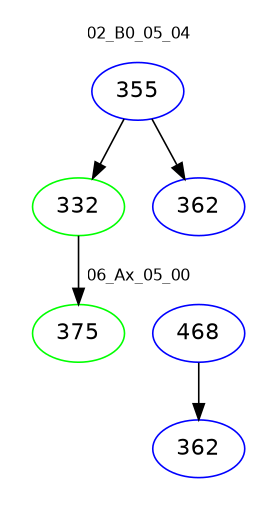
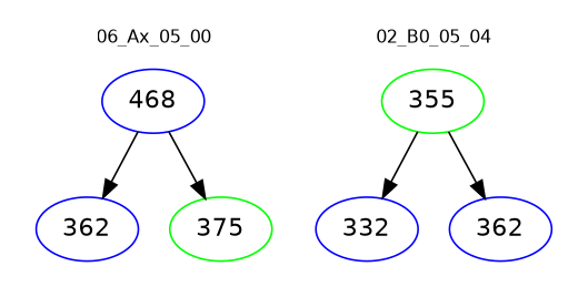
  digraph {
    fontname="DejaVu Sans"
    node [color=blue fontname="DejaVu Sans"]
    edge [color=black fontname="DejaVu Sans"]
    n1 [label=468]
    n2 [label=362]
    n3 [color=green label=375]
-   n4 [label=355]
-   n5 [color=green label=332]
+   n4 [color=green label=355]
+   n5 [label=332]
    n6 [label=362]
    subgraph cluster_1 {
      color=white
      fontsize=10
      label="06_Ax_05_00"
      n1
      n2
      n3
    }
    subgraph cluster_2 {
      color=white
      fontsize=10
      label="02_B0_05_04"
      n4
      n5
      n6
    }
    n1 -> n2
-   n5 -> n3
+   n1 -> n3
    n4 -> n5
    n4 -> n6
  }
